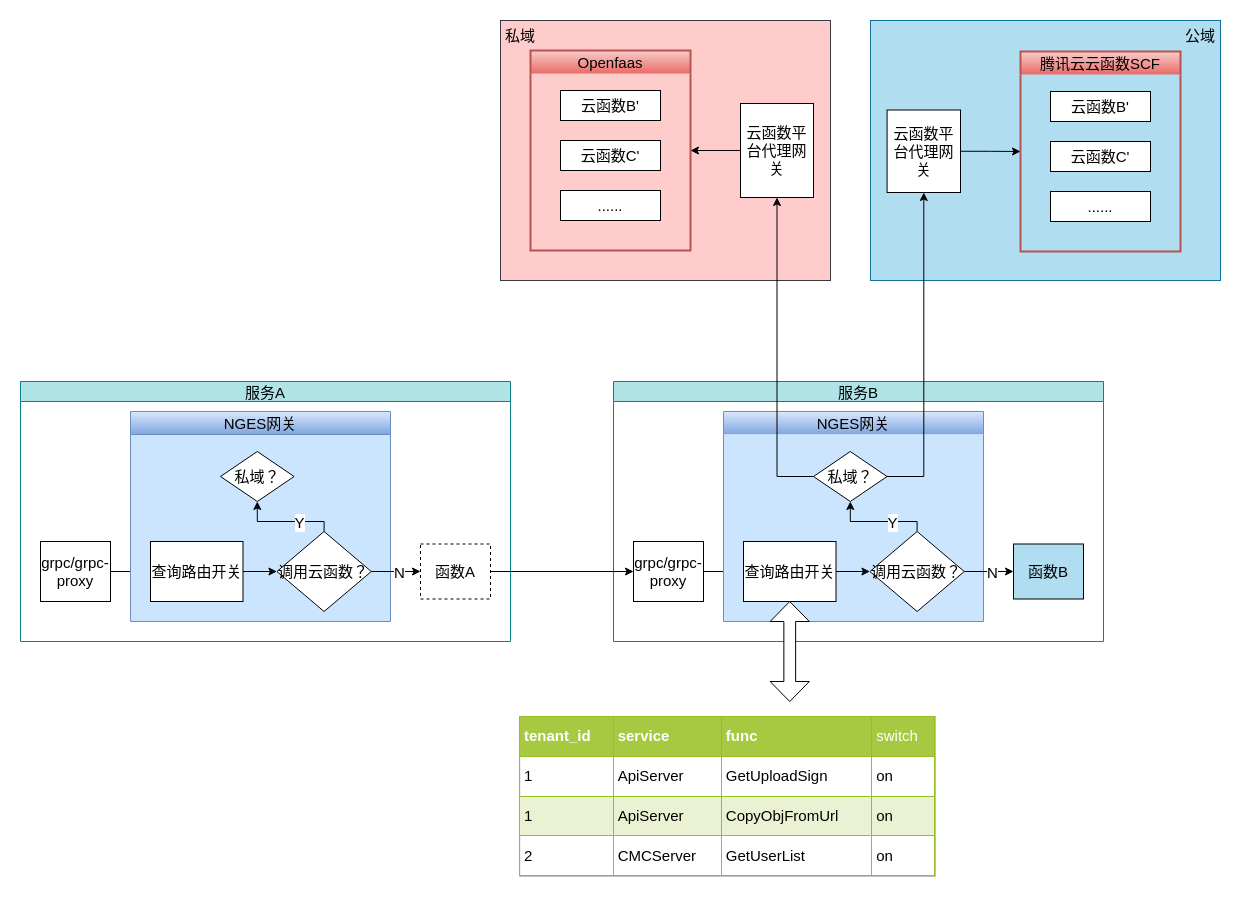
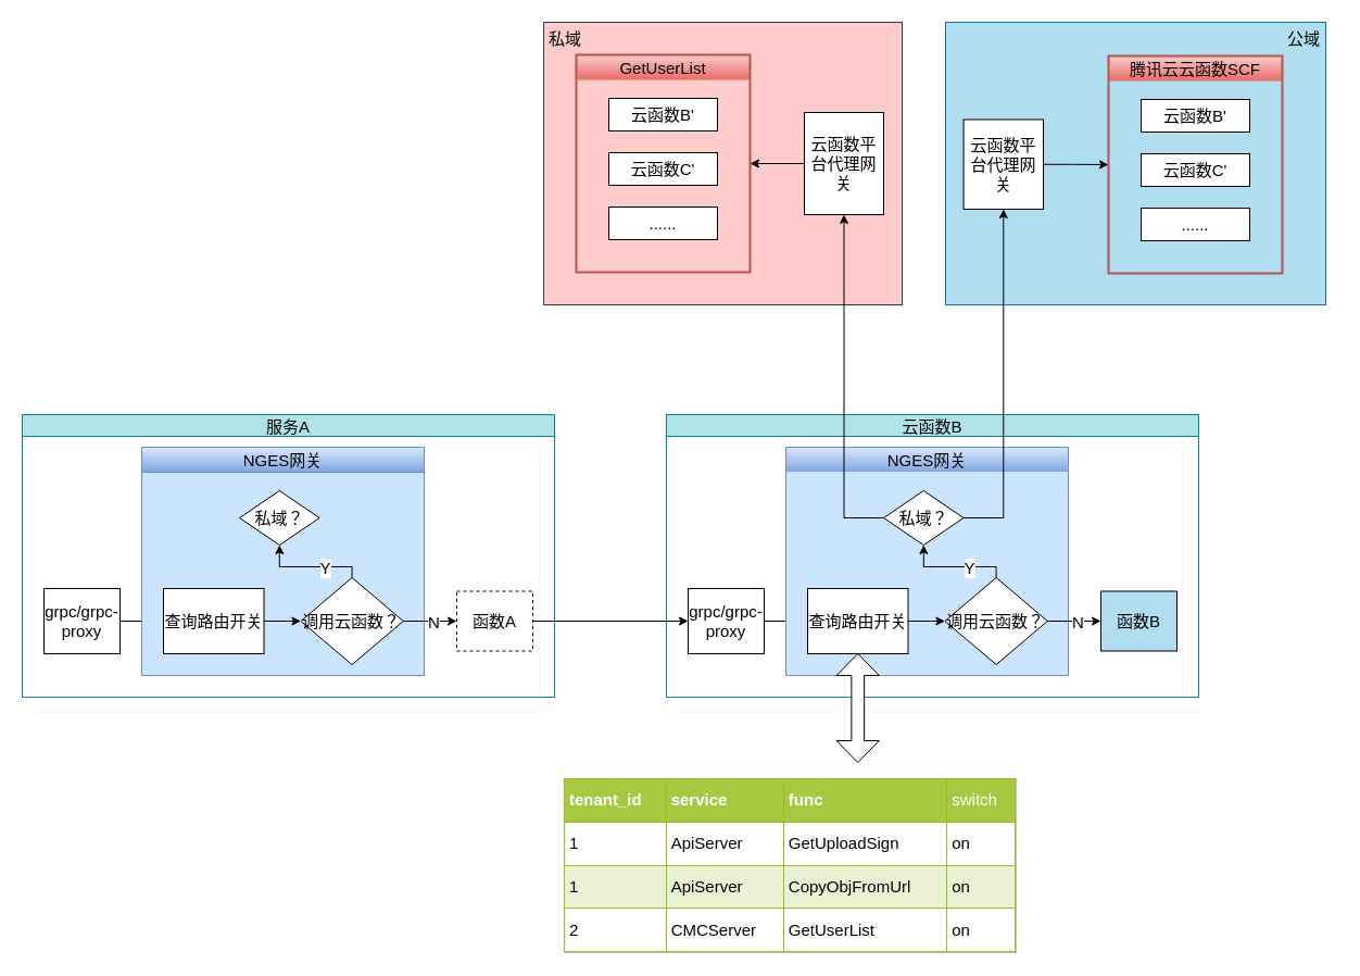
  <mxCell id="0" />
  <mxCell id="1" parent="0" />
  <mxCell id="2" value="" style="rounded=0;whiteSpace=wrap;html=1;fontSize=15;fillColor=#ffcccc;strokeColor=#36393d;fontStyle=0;" vertex="1" parent="1"><mxGeometry x="500" y="20" width="330" height="260" as="geometry" /></mxCell>
  <mxCell id="3" value="" style="rounded=0;whiteSpace=wrap;html=1;fontSize=15;fillColor=#b1ddf0;strokeColor=#10739e;fontStyle=0;shadow=0;" vertex="1" parent="1"><mxGeometry x="870" y="20" width="350" height="260" as="geometry" /></mxCell>
  <mxCell id="4" value="&lt;table border=&quot;1&quot; width=&quot;100%&quot; cellpadding=&quot;4&quot; style=&quot;width: 100%; height: 100%; border-collapse: collapse; font-size: 15px;&quot;&gt;&lt;tbody style=&quot;font-size: 15px;&quot;&gt;&lt;tr style=&quot;background-color: rgb(167, 201, 66); color: rgb(255, 255, 255); border: 1px solid rgb(152, 191, 33); font-size: 15px;&quot;&gt;&lt;th align=&quot;left&quot; style=&quot;font-size: 15px;&quot;&gt;tenant_id&lt;/th&gt;&lt;th align=&quot;left&quot; style=&quot;font-size: 15px;&quot;&gt;service&lt;/th&gt;&lt;th align=&quot;left&quot; style=&quot;font-size: 15px;&quot;&gt;func&lt;/th&gt;&lt;td style=&quot;font-size: 15px;&quot;&gt;&lt;span style=&quot;font-size: 15px;&quot;&gt;switch&lt;/span&gt;&lt;/td&gt;&lt;/tr&gt;&lt;tr style=&quot;border: 1px solid rgb(152, 191, 33); font-size: 15px;&quot;&gt;&lt;td style=&quot;font-size: 15px;&quot;&gt;1&lt;/td&gt;&lt;td style=&quot;font-size: 15px;&quot;&gt;ApiServer&lt;/td&gt;&lt;td style=&quot;font-size: 15px;&quot;&gt;GetUploadSign&lt;/td&gt;&lt;td style=&quot;font-size: 15px;&quot;&gt;on&lt;/td&gt;&lt;/tr&gt;&lt;tr style=&quot;background-color: rgb(234, 242, 211); border: 1px solid rgb(152, 191, 33); font-size: 15px;&quot;&gt;&lt;td style=&quot;font-size: 15px;&quot;&gt;1&lt;/td&gt;&lt;td style=&quot;font-size: 15px;&quot;&gt;ApiServer&lt;/td&gt;&lt;td style=&quot;font-size: 15px;&quot;&gt;CopyObjFromUrl&lt;/td&gt;&lt;td style=&quot;font-size: 15px;&quot;&gt;on&lt;/td&gt;&lt;/tr&gt;&lt;tr style=&quot;border: 1px solid rgb(152, 191, 33); font-size: 15px;&quot;&gt;&lt;td style=&quot;font-size: 15px;&quot;&gt;2&lt;/td&gt;&lt;td style=&quot;font-size: 15px;&quot;&gt;CMCServer&lt;/td&gt;&lt;td style=&quot;font-size: 15px;&quot;&gt;GetUserList&lt;/td&gt;&lt;td style=&quot;font-size: 15px;&quot;&gt;on&lt;/td&gt;&lt;/tr&gt;&lt;/tbody&gt;&lt;/table&gt;" style="text;html=1;strokeColor=#c0c0c0;fillColor=#ffffff;overflow=fill;rounded=0;fontSize=15;fontStyle=0" parent="1" vertex="1"><mxGeometry x="519.25" y="716" width="415.75" height="160" as="geometry" /></mxCell>
- <mxCell id="5" value="Openfaas" style="swimlane;fontSize=15;fontStyle=0;fillColor=#f8cecc;gradientColor=#ea6b66;strokeColor=#b85450;shadow=0;strokeWidth=2;swimlaneLine=0;" vertex="1" parent="1"><mxGeometry x="530" y="50" width="160" height="200" as="geometry" /></mxCell>
+ <mxCell id="5" value="GetUserList" style="swimlane;fontSize=15;fontStyle=0;fillColor=#f8cecc;gradientColor=#ea6b66;strokeColor=#b85450;shadow=0;strokeWidth=2;swimlaneLine=0;" vertex="1" parent="1"><mxGeometry x="530" y="50" width="160" height="200" as="geometry" /></mxCell>
  <mxCell id="6" value="云函数B'" style="rounded=0;whiteSpace=wrap;html=1;fontSize=15;fontStyle=0" vertex="1" parent="5"><mxGeometry x="30" y="40" width="100" height="30" as="geometry" /></mxCell>
  <mxCell id="7" value="云函数C'" style="rounded=0;whiteSpace=wrap;html=1;fontSize=15;fontStyle=0" vertex="1" parent="5"><mxGeometry x="30" y="90" width="100" height="30" as="geometry" /></mxCell>
  <mxCell id="8" value="......" style="rounded=0;whiteSpace=wrap;html=1;fontSize=15;fontStyle=0" vertex="1" parent="5"><mxGeometry x="30" y="140" width="100" height="30" as="geometry" /></mxCell>
  <mxCell id="9" style="edgeStyle=orthogonalEdgeStyle;rounded=0;orthogonalLoop=1;jettySize=auto;html=1;exitX=0;exitY=0.5;exitDx=0;exitDy=0;entryX=1;entryY=0.5;entryDx=0;entryDy=0;fontSize=15;fontStyle=0" edge="1" parent="1" source="10" target="5"><mxGeometry relative="1" as="geometry" /></mxCell>
  <mxCell id="10" value="云函数平&lt;br&gt;台代理网&lt;br&gt;关" style="rounded=0;whiteSpace=wrap;html=1;fontSize=15;fontStyle=0" vertex="1" parent="1"><mxGeometry x="740" y="103" width="73" height="94" as="geometry" /></mxCell>
  <mxCell id="11" value="服务A" style="swimlane;startSize=20;horizontal=1;containerType=tree;fontSize=15;swimlaneFillColor=none;fontStyle=0;strokeColor=#0e8088;fillColor=#b0e3e6;" vertex="1" parent="1"><mxGeometry x="20" y="381" width="490" height="260" as="geometry" /></mxCell>
  <mxCell id="12" style="edgeStyle=orthogonalEdgeStyle;rounded=0;orthogonalLoop=1;jettySize=auto;html=1;exitX=1;exitY=0.5;exitDx=0;exitDy=0;entryX=0;entryY=0.5;entryDx=0;entryDy=0;fontSize=15;fontStyle=0" edge="1" parent="11" source="13" target="16"><mxGeometry relative="1" as="geometry" /></mxCell>
  <mxCell id="13" value="grpc/grpc-proxy" style="rounded=0;whiteSpace=wrap;html=1;fontSize=15;fontStyle=0" vertex="1" parent="11"><mxGeometry x="20" y="160" width="70" height="60" as="geometry" /></mxCell>
  <mxCell id="14" value="NGES网关" style="swimlane;fontSize=15;fontStyle=0;fillColor=#dae8fc;gradientColor=#7ea6e0;strokeColor=#6c8ebf;swimlaneFillColor=#CCE5FF;" vertex="1" parent="11"><mxGeometry x="110" y="30" width="260" height="210" as="geometry" /></mxCell>
  <mxCell id="15" style="edgeStyle=orthogonalEdgeStyle;rounded=0;orthogonalLoop=1;jettySize=auto;html=1;exitX=1;exitY=0.5;exitDx=0;exitDy=0;entryX=0;entryY=0.5;entryDx=0;entryDy=0;fontSize=15;fontStyle=0" edge="1" parent="14" source="16" target="19"><mxGeometry relative="1" as="geometry" /></mxCell>
  <mxCell id="16" value="查询路由开关" style="rounded=0;whiteSpace=wrap;html=1;fontSize=15;fontStyle=0" vertex="1" parent="14"><mxGeometry x="20" y="130" width="92.5" height="60" as="geometry" /></mxCell>
  <mxCell id="17" style="edgeStyle=orthogonalEdgeStyle;rounded=0;orthogonalLoop=1;jettySize=auto;html=1;exitX=0.5;exitY=0;exitDx=0;exitDy=0;entryX=0.5;entryY=1;entryDx=0;entryDy=0;fontSize=15;fontStyle=0" edge="1" parent="14" source="19" target="20"><mxGeometry relative="1" as="geometry"><Array as="points"><mxPoint x="194" y="110" /><mxPoint x="127" y="110" /></Array></mxGeometry></mxCell>
  <mxCell id="18" value="Y" style="edgeLabel;html=1;align=center;verticalAlign=middle;resizable=0;points=[];fontSize=15;fontStyle=0" vertex="1" connectable="0" parent="17"><mxGeometry x="-0.268" relative="1" as="geometry"><mxPoint as="offset" /></mxGeometry></mxCell>
  <mxCell id="19" value="调用云函数？" style="rhombus;whiteSpace=wrap;html=1;fontSize=15;fontStyle=0" vertex="1" parent="14"><mxGeometry x="146.41" y="120" width="94.37" height="80" as="geometry" /></mxCell>
  <mxCell id="20" value="私域？" style="rhombus;whiteSpace=wrap;html=1;fontSize=15;fontStyle=0" vertex="1" parent="14"><mxGeometry x="90" y="40" width="73.59" height="50" as="geometry" /></mxCell>
  <mxCell id="21" value="函数A" style="rounded=0;whiteSpace=wrap;html=1;fontSize=15;fontStyle=0;dashed=1;" vertex="1" parent="11"><mxGeometry x="400" y="162.5" width="70" height="55" as="geometry" /></mxCell>
  <mxCell id="22" style="edgeStyle=orthogonalEdgeStyle;rounded=0;orthogonalLoop=1;jettySize=auto;html=1;exitX=1;exitY=0.5;exitDx=0;exitDy=0;entryX=0;entryY=0.5;entryDx=0;entryDy=0;fontSize=15;fontStyle=0" edge="1" parent="11" source="19" target="21"><mxGeometry relative="1" as="geometry" /></mxCell>
  <mxCell id="23" value="N" style="edgeLabel;html=1;align=center;verticalAlign=middle;resizable=0;points=[];fontSize=15;fontStyle=0" vertex="1" connectable="0" parent="22"><mxGeometry x="0.128" relative="1" as="geometry"><mxPoint as="offset" /></mxGeometry></mxCell>
- <mxCell id="24" value="服务B" style="swimlane;startSize=20;horizontal=1;containerType=tree;fontSize=15;fontStyle=0;fillColor=#b0e3e6;strokeColor=#0e8088;fontColor=default;labelBorderColor=none;shadow=0;" vertex="1" parent="1"><mxGeometry x="613" y="381" width="490" height="260" as="geometry" /></mxCell>
+ <mxCell id="24" value="云函数B" style="swimlane;startSize=20;horizontal=1;containerType=tree;fontSize=15;fontStyle=0;fillColor=#b0e3e6;strokeColor=#0e8088;fontColor=default;labelBorderColor=none;shadow=0;" vertex="1" parent="1"><mxGeometry x="613" y="381" width="490" height="260" as="geometry" /></mxCell>
  <mxCell id="25" style="edgeStyle=orthogonalEdgeStyle;rounded=0;orthogonalLoop=1;jettySize=auto;html=1;exitX=1;exitY=0.5;exitDx=0;exitDy=0;entryX=0;entryY=0.5;entryDx=0;entryDy=0;fontSize=15;fontStyle=0" edge="1" parent="24" source="26" target="29"><mxGeometry relative="1" as="geometry" /></mxCell>
  <mxCell id="26" value="grpc/grpc-proxy" style="rounded=0;whiteSpace=wrap;html=1;fontSize=15;fontStyle=0" vertex="1" parent="24"><mxGeometry x="20" y="160" width="70" height="60" as="geometry" /></mxCell>
  <mxCell id="27" value="NGES网关" style="swimlane;fontSize=15;fontStyle=0;fillColor=#dae8fc;gradientColor=#7ea6e0;strokeColor=#6c8ebf;swimlaneFillColor=#CCE5FF;swimlaneLine=0;shadow=0;strokeWidth=1;" vertex="1" parent="24"><mxGeometry x="110" y="30" width="260" height="210" as="geometry" /></mxCell>
  <mxCell id="28" style="edgeStyle=orthogonalEdgeStyle;rounded=0;orthogonalLoop=1;jettySize=auto;html=1;exitX=1;exitY=0.5;exitDx=0;exitDy=0;entryX=0;entryY=0.5;entryDx=0;entryDy=0;fontSize=15;fontStyle=0" edge="1" parent="27" source="29" target="32"><mxGeometry relative="1" as="geometry" /></mxCell>
  <mxCell id="29" value="查询路由开关" style="rounded=0;whiteSpace=wrap;html=1;fontSize=15;fontStyle=0" vertex="1" parent="27"><mxGeometry x="20" y="130" width="92.5" height="60" as="geometry" /></mxCell>
  <mxCell id="30" style="edgeStyle=orthogonalEdgeStyle;rounded=0;orthogonalLoop=1;jettySize=auto;html=1;exitX=0.5;exitY=0;exitDx=0;exitDy=0;entryX=0.5;entryY=1;entryDx=0;entryDy=0;fontSize=15;fontStyle=0" edge="1" parent="27" source="32" target="33"><mxGeometry relative="1" as="geometry"><Array as="points"><mxPoint x="194" y="110" /><mxPoint x="127" y="110" /></Array></mxGeometry></mxCell>
  <mxCell id="31" value="Y" style="edgeLabel;html=1;align=center;verticalAlign=middle;resizable=0;points=[];fontSize=15;fontStyle=0" vertex="1" connectable="0" parent="30"><mxGeometry x="-0.268" relative="1" as="geometry"><mxPoint as="offset" /></mxGeometry></mxCell>
  <mxCell id="32" value="调用云函数？" style="rhombus;whiteSpace=wrap;html=1;fontSize=15;fontStyle=0" vertex="1" parent="27"><mxGeometry x="146.41" y="120" width="94.37" height="80" as="geometry" /></mxCell>
  <mxCell id="33" value="私域？" style="rhombus;whiteSpace=wrap;html=1;fontSize=15;fontStyle=0" vertex="1" parent="27"><mxGeometry x="90" y="40" width="73.59" height="50" as="geometry" /></mxCell>
  <mxCell id="34" value="函数B" style="rounded=0;whiteSpace=wrap;html=1;fontSize=15;fontStyle=0;fillColor=#b1ddf0;" vertex="1" parent="24"><mxGeometry x="400" y="162.5" width="70" height="55" as="geometry" /></mxCell>
  <mxCell id="35" style="edgeStyle=orthogonalEdgeStyle;rounded=0;orthogonalLoop=1;jettySize=auto;html=1;exitX=1;exitY=0.5;exitDx=0;exitDy=0;entryX=0;entryY=0.5;entryDx=0;entryDy=0;fontSize=15;fontStyle=0" edge="1" parent="24" source="32" target="34"><mxGeometry relative="1" as="geometry" /></mxCell>
  <mxCell id="36" value="N" style="edgeLabel;html=1;align=center;verticalAlign=middle;resizable=0;points=[];fontSize=15;fontStyle=0" vertex="1" connectable="0" parent="35"><mxGeometry x="0.128" relative="1" as="geometry"><mxPoint as="offset" /></mxGeometry></mxCell>
  <mxCell id="37" style="edgeStyle=orthogonalEdgeStyle;rounded=0;orthogonalLoop=1;jettySize=auto;html=1;exitX=0;exitY=0.5;exitDx=0;exitDy=0;fontSize=15;entryX=0.5;entryY=1;entryDx=0;entryDy=0;fontStyle=0" edge="1" parent="1" source="33" target="10"><mxGeometry relative="1" as="geometry"><mxPoint x="790" y="201" as="targetPoint" /></mxGeometry></mxCell>
  <mxCell id="38" value="腾讯云云函数SCF" style="swimlane;fontSize=15;fontStyle=0;fillColor=#f8cecc;gradientColor=#ea6b66;strokeColor=#b85450;strokeWidth=2;swimlaneLine=0;" vertex="1" parent="1"><mxGeometry x="1020" y="51" width="160" height="200" as="geometry" /></mxCell>
  <mxCell id="39" value="云函数B'" style="rounded=0;whiteSpace=wrap;html=1;fontSize=15;fontStyle=0" vertex="1" parent="38"><mxGeometry x="30" y="40" width="100" height="30" as="geometry" /></mxCell>
  <mxCell id="40" value="云函数C'" style="rounded=0;whiteSpace=wrap;html=1;fontSize=15;fontStyle=0" vertex="1" parent="38"><mxGeometry x="30" y="90" width="100" height="30" as="geometry" /></mxCell>
  <mxCell id="41" value="......" style="rounded=0;whiteSpace=wrap;html=1;fontSize=15;fontStyle=0" vertex="1" parent="38"><mxGeometry x="30" y="140" width="100" height="30" as="geometry" /></mxCell>
  <mxCell id="42" style="edgeStyle=orthogonalEdgeStyle;rounded=0;orthogonalLoop=1;jettySize=auto;html=1;exitX=0.5;exitY=1;exitDx=0;exitDy=0;fontSize=15;fontStyle=0" edge="1" parent="1"><mxGeometry relative="1" as="geometry"><mxPoint x="1100" y="221" as="sourcePoint" /><mxPoint x="1100" y="221" as="targetPoint" /></mxGeometry></mxCell>
  <mxCell id="43" style="edgeStyle=orthogonalEdgeStyle;rounded=0;orthogonalLoop=1;jettySize=auto;html=1;exitX=1;exitY=0.5;exitDx=0;exitDy=0;entryX=0;entryY=0.5;entryDx=0;entryDy=0;fontSize=15;fontStyle=0" edge="1" parent="1" source="44" target="38"><mxGeometry relative="1" as="geometry" /></mxCell>
  <mxCell id="44" value="云函数平&lt;br&gt;台代理网&lt;br&gt;关" style="rounded=0;whiteSpace=wrap;html=1;fontSize=15;fontStyle=0" vertex="1" parent="1"><mxGeometry x="886.59" y="109.5" width="73.41" height="82.5" as="geometry" /></mxCell>
  <mxCell id="45" style="edgeStyle=orthogonalEdgeStyle;rounded=0;orthogonalLoop=1;jettySize=auto;html=1;exitX=1;exitY=0.5;exitDx=0;exitDy=0;entryX=0.5;entryY=1;entryDx=0;entryDy=0;fontSize=15;fontStyle=0" edge="1" parent="1" source="33" target="44"><mxGeometry relative="1" as="geometry" /></mxCell>
  <mxCell id="46" value="私域" style="text;html=1;strokeColor=none;fillColor=none;align=center;verticalAlign=middle;whiteSpace=wrap;rounded=0;fontSize=15;opacity=40;fontStyle=0" vertex="1" parent="1"><mxGeometry x="490" y="20" width="60" height="30" as="geometry" /></mxCell>
  <mxCell id="47" value="公域" style="text;html=1;strokeColor=none;fillColor=none;align=center;verticalAlign=middle;whiteSpace=wrap;rounded=0;fontSize=15;opacity=40;fontStyle=0" vertex="1" parent="1"><mxGeometry x="1170" y="20" width="60" height="30" as="geometry" /></mxCell>
  <mxCell id="48" style="edgeStyle=orthogonalEdgeStyle;rounded=0;orthogonalLoop=1;jettySize=auto;html=1;exitX=1;exitY=0.5;exitDx=0;exitDy=0;entryX=0;entryY=0.5;entryDx=0;entryDy=0;fontSize=15;fontStyle=0" edge="1" parent="1" source="21" target="26"><mxGeometry relative="1" as="geometry" /></mxCell>
  <mxCell id="49" value="" style="shape=doubleArrow;direction=south;whiteSpace=wrap;html=1;fontSize=15;fillColor=default;fontStyle=0" vertex="1" parent="1"><mxGeometry x="769.63" y="601" width="39.25" height="100" as="geometry" /></mxCell>
